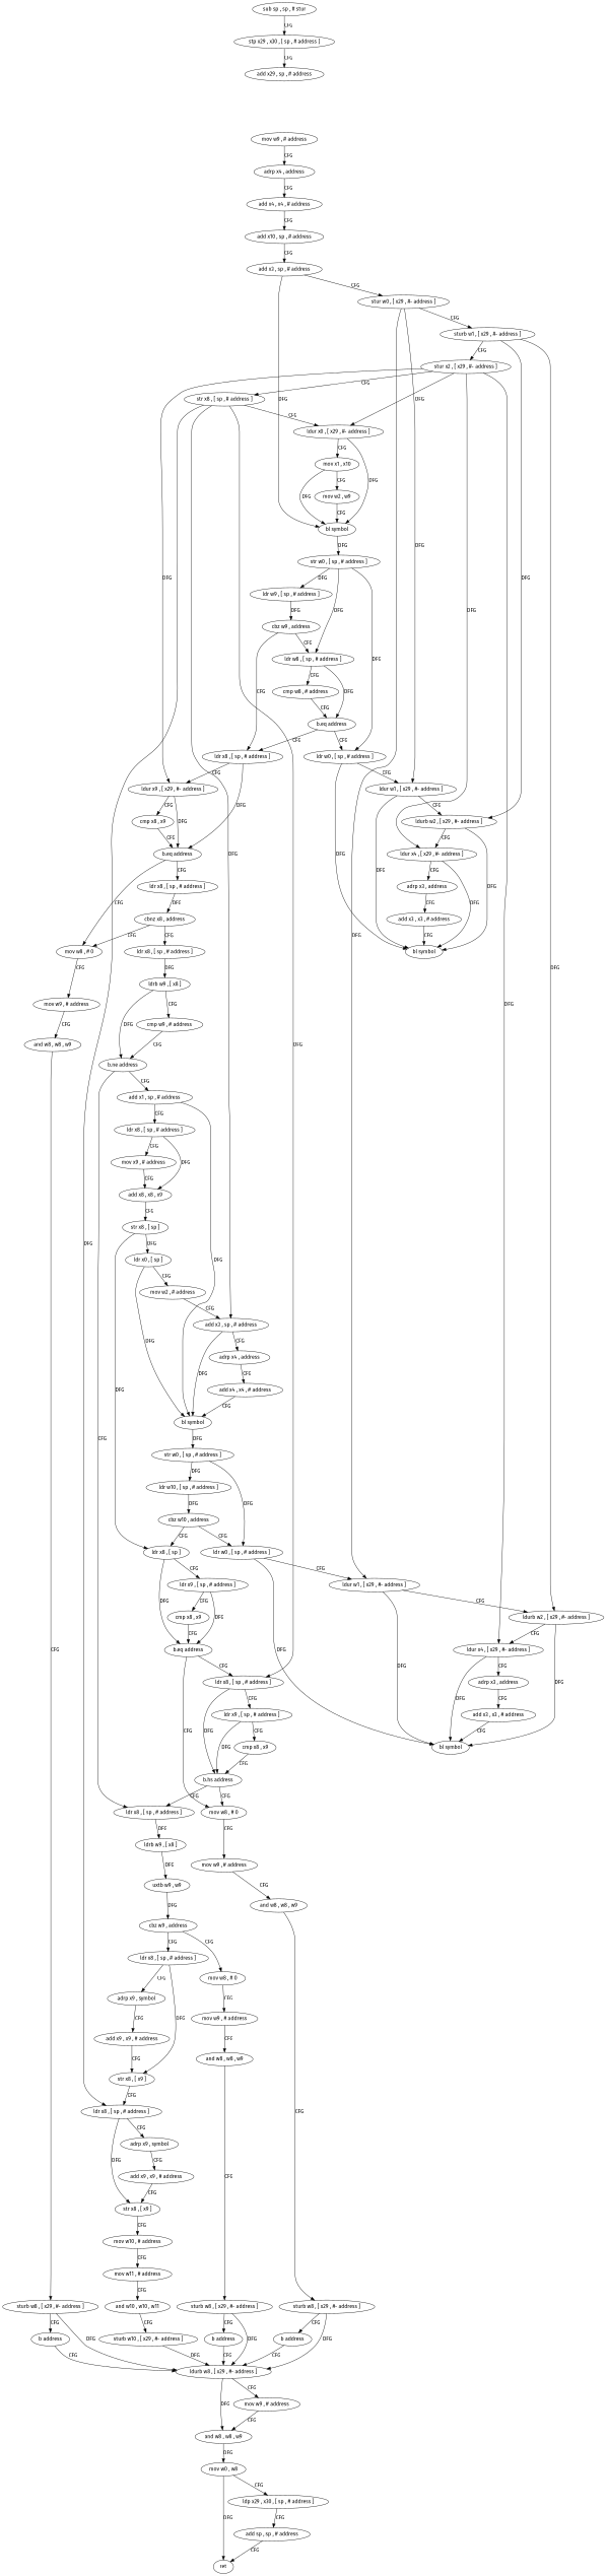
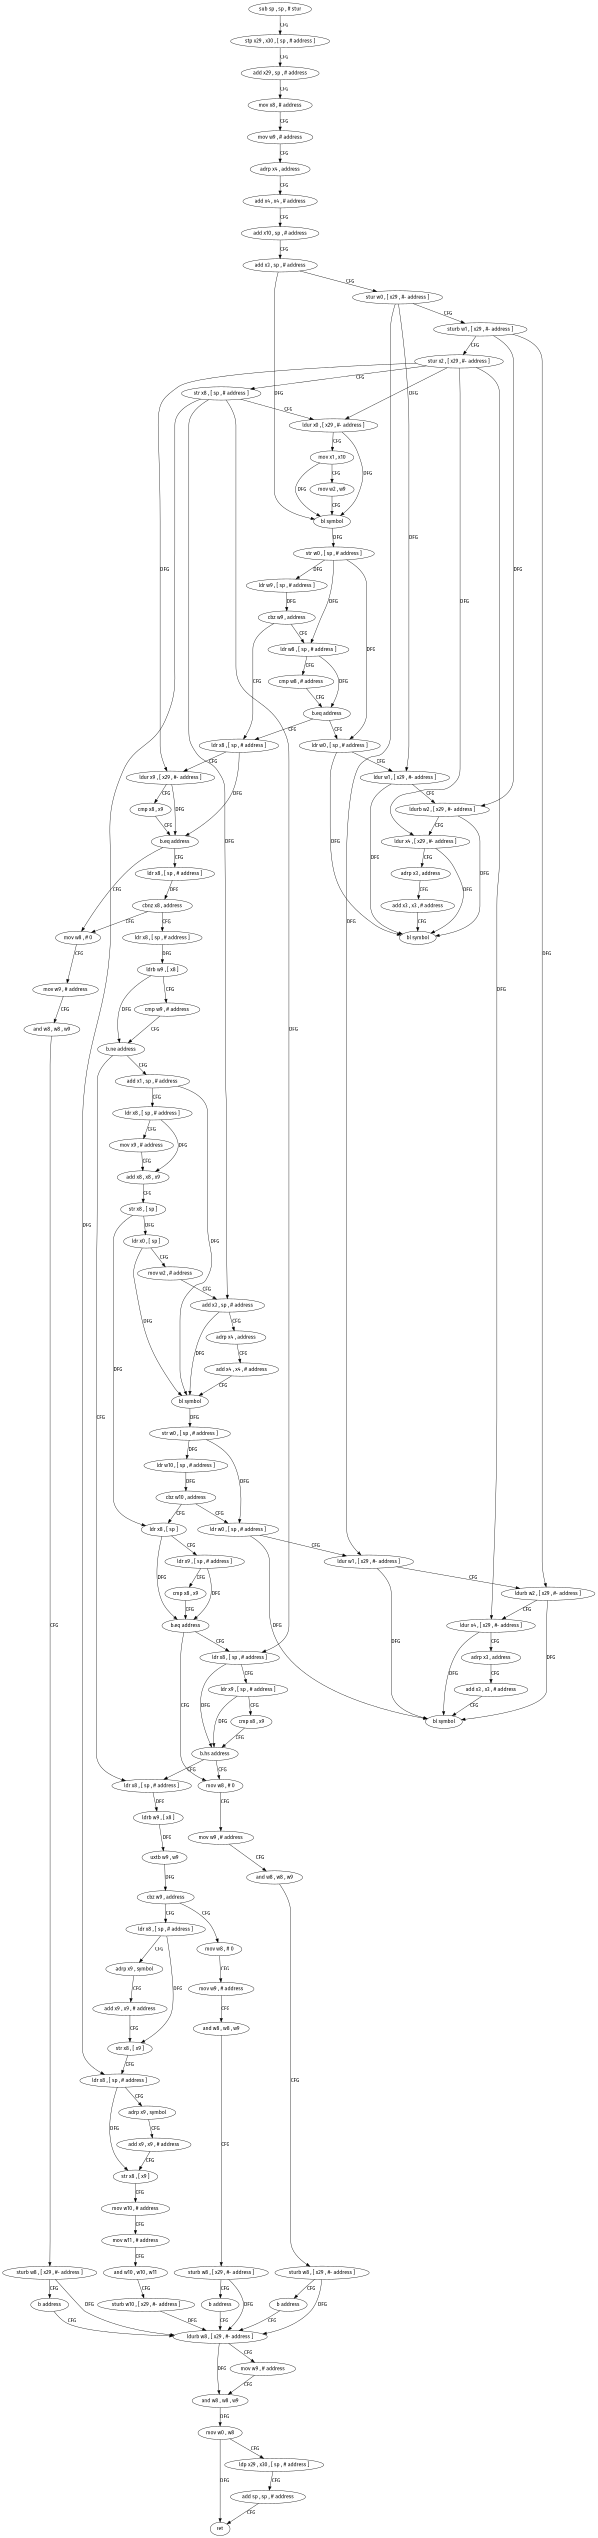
  digraph {
    fontname="Fira Sans"
    node [fontname="Fira Sans"]
    edge [fontname="Fira Sans"]
    n1 [label="sub sp , sp , # stur"]
    n2 [label="stp x29 , x30 , [ sp , # address ]"]
    n3 [label="add x29 , sp , # address"]
+   n4 [label="mov x8 , # address"]
    n5 [label="mov w9 , # address"]
    n6 [label="adrp x4 , address"]
    n7 [label="add x4 , x4 , # address"]
    n8 [label="add x10 , sp , # address"]
    n9 [label="add x3 , sp , # address"]
    n10 [label="stur w0 , [ x29 , #- address ]"]
    n11 [label="bl symbol"]
    n12 [label="sturb w1 , [ x29 , #- address ]"]
    n13 [label="ldur w1 , [ x29 , #- address ]"]
    n14 [label="ldur w1 , [ x29 , #- address ]"]
    n15 [label="str w0 , [ sp , # address ]"]
    n16 [label="stur x2 , [ x29 , #- address ]"]
    n17 [label="ldurb w2 , [ x29 , #- address ]"]
    n18 [label="ldurb w2 , [ x29 , #- address ]"]
    n19 [label="bl symbol"]
    n20 [label="bl symbol"]
    n21 [label="str x8 , [ sp , # address ]"]
    n22 [label="ldur x0 , [ x29 , #- address ]"]
    n23 [label="ldur x9 , [ x29 , #- address ]"]
    n24 [label="ldur x4 , [ x29 , #- address ]"]
    n25 [label="ldur x4 , [ x29 , #- address ]"]
    n26 [label="add x3 , sp , # address"]
    n27 [label="ldr x8 , [ sp , # address ]"]
    n28 [label="ldr x8 , [ sp , # address ]"]
    n29 [label="mov x1 , x10"]
    n30 [label="b.eq address"]
    n31 [label="cmp x8 , x9"]
    n32 [label="adrp x3 , address"]
    n33 [label="adrp x3 , address"]
    n34 [label="bl symbol"]
    n35 [label="adrp x4 , address"]
    n36 [label="adrp x9 , symbol"]
    n37 [label="str x8 , [ x9 ]"]
    n38 [label="ldr x9 , [ sp , # address ]"]
    n39 [label="b.hs address"]
    n40 [label="mov w2 , w9"]
    n41 [label="ldr w9 , [ sp , # address ]"]
    n42 [label="ldr w8 , [ sp , # address ]"]
    n43 [label="ldr w0 , [ sp , # address ]"]
    n44 [label="cbz w9 , address"]
    n45 [label="cmp w8 , # address"]
    n46 [label="b.eq address"]
    n47 [label="ldr x8 , [ sp , # address ]"]
    n48 [label="mov w8 , # 0"]
    n49 [label="ldr x8 , [ sp , # address ]"]
    n50 [label="mov w9 , # address"]
    n51 [label="cbnz x8 , address"]
    n52 [label="and w8 , w8 , w9"]
    n53 [label="ldr x8 , [ sp , # address ]"]
    n54 [label="sturb w8 , [ x29 , #- address ]"]
    n55 [label="b address"]
    n56 [label="ldurb w8 , [ x29 , #- address ]"]
    n57 [label="mov w9 , # address"]
    n58 [label="and w8 , w8 , w9"]
    n59 [label="mov w0 , w8"]
    n60 [label="ldrb w9 , [ x8 ]"]
    n61 [label="cmp w9 , # address"]
    n62 [label="b.ne address"]
    n63 [label="add x3 , x3 , # address"]
    n64 [label="ldp x29 , x30 , [ sp , # address ]"]
    n65 [label=ret]
    n66 [label="add sp , sp , # address"]
    n67 [label="ldr x8 , [ sp , # address ]"]
    n68 [label="add x1 , sp , # address"]
    n69 [label="ldrb w9 , [ x8 ]"]
    n70 [label="ldr x8 , [ sp , # address ]"]
    n71 [label="uxtb w9 , w9"]
    n72 [label="mov x9 , # address"]
    n73 [label="add x8 , x8 , x9"]
    n74 [label="str w0 , [ sp , # address ]"]
    n75 [label="cbz w9 , address"]
    n76 [label="ldr x8 , [ sp , # address ]"]
    n77 [label="mov w8 , # 0"]
    n78 [label="adrp x9 , symbol"]
    n79 [label="str x8 , [ x9 ]"]
    n80 [label="mov w9 , # address"]
    n81 [label="add x9 , x9 , # address"]
    n82 [label="and w8 , w8 , w9"]
    n83 [label="str x8 , [ sp ]"]
    n84 [label="ldr x0 , [ sp ]"]
    n85 [label="ldr x8 , [ sp ]"]
    n86 [label="mov w2 , # address"]
    n87 [label="ldr x9 , [ sp , # address ]"]
    n88 [label="b.eq address"]
    n89 [label="add x4 , x4 , # address"]
    n90 [label="ldr w10 , [ sp , # address ]"]
    n91 [label="ldr w0 , [ sp , # address ]"]
    n92 [label="cbz w10 , address"]
    n93 [label="cmp x8 , x9"]
    n94 [label="mov w8 , # 0"]
    n95 [label="add x9 , x9 , # address"]
    n96 [label="mov w10 , # address"]
    n97 [label="mov w11 , # address"]
    n98 [label="and w10 , w10 , w11"]
    n99 [label="sturb w10 , [ x29 , #- address ]"]
    n100 [label="sturb w8 , [ x29 , #- address ]"]
    n101 [label="b address"]
    n102 [label="mov w9 , # address"]
    n103 [label="and w8 , w8 , w9"]
    n104 [label="cmp x8 , x9"]
    n105 [label="add x3 , x3 , # address"]
    n106 [label="sturb w8 , [ x29 , #- address ]"]
    n107 [label="b address"]
    n1 -> n2 [label=CFG]
    n2 -> n3 [label=CFG]
+   n3 -> n4 [label=CFG]
+   n4 -> n5 [label=CFG]
    n5 -> n6 [label=CFG]
    n6 -> n7 [label=CFG]
    n7 -> n8 [label=CFG]
    n8 -> n9 [label=CFG]
    n9 -> n10 [label=CFG]
    n9 -> n11 [label=DFG]
    n10 -> n12 [label=CFG]
    n10 -> n13 [label=DFG]
    n10 -> n14 [label=DFG]
    n11 -> n15 [label=DFG]
    n12 -> n16 [label=CFG]
    n12 -> n17 [label=DFG]
    n12 -> n18 [label=DFG]
    n13 -> n17 [label=CFG]
    n13 -> n19 [label=DFG]
    n14 -> n18 [label=CFG]
    n14 -> n20 [label=DFG]
    n15 -> n41 [label=DFG]
    n15 -> n42 [label=DFG]
    n15 -> n43 [label=DFG]
    n16 -> n21 [label=CFG]
    n16 -> n22 [label=DFG]
    n16 -> n23 [label=DFG]
    n16 -> n24 [label=DFG]
    n16 -> n25 [label=DFG]
    n17 -> n19 [label=DFG]
    n17 -> n24 [label=CFG]
    n18 -> n20 [label=DFG]
    n18 -> n25 [label=CFG]
    n21 -> n22 [label=CFG]
    n21 -> n26 [label=DFG]
    n21 -> n27 [label=DFG]
    n21 -> n28 [label=DFG]
    n22 -> n11 [label=DFG]
    n22 -> n29 [label=CFG]
    n23 -> n30 [label=DFG]
    n23 -> n31 [label=CFG]
    n24 -> n19 [label=DFG]
    n24 -> n32 [label=CFG]
    n25 -> n20 [label=DFG]
    n25 -> n33 [label=CFG]
    n26 -> n34 [label=DFG]
    n26 -> n35 [label=CFG]
    n27 -> n36 [label=CFG]
    n27 -> n37 [label=DFG]
    n28 -> n38 [label=CFG]
    n28 -> n39 [label=DFG]
    n29 -> n11 [label=DFG]
    n29 -> n40 [label=CFG]
    n30 -> n48 [label=CFG]
    n30 -> n49 [label=CFG]
    n31 -> n30 [label=CFG]
    n32 -> n63 [label=CFG]
    n33 -> n105 [label=CFG]
    n34 -> n74 [label=DFG]
    n35 -> n89 [label=CFG]
    n36 -> n95 [label=CFG]
    n37 -> n96 [label=CFG]
    n38 -> n39 [label=DFG]
    n38 -> n104 [label=CFG]
    n39 -> n67 [label=CFG]
    n39 -> n94 [label=CFG]
    n40 -> n11 [label=CFG]
    n41 -> n44 [label=DFG]
    n42 -> n45 [label=CFG]
    n42 -> n46 [label=DFG]
    n43 -> n13 [label=CFG]
    n43 -> n19 [label=DFG]
    n44 -> n42 [label=CFG]
    n44 -> n47 [label=CFG]
    n45 -> n46 [label=CFG]
    n46 -> n43 [label=CFG]
    n46 -> n47 [label=CFG]
    n47 -> n23 [label=CFG]
    n47 -> n30 [label=DFG]
    n48 -> n50 [label=CFG]
    n49 -> n51 [label=DFG]
    n50 -> n52 [label=CFG]
    n51 -> n48 [label=CFG]
    n51 -> n53 [label=CFG]
    n52 -> n54 [label=CFG]
    n53 -> n60 [label=DFG]
    n54 -> n55 [label=CFG]
    n54 -> n56 [label=DFG]
    n55 -> n56 [label=CFG]
    n56 -> n57 [label=CFG]
    n56 -> n58 [label=DFG]
    n57 -> n58 [label=CFG]
    n58 -> n59 [label=DFG]
    n59 -> n64 [label=CFG]
    n59 -> n65 [label=DFG]
    n60 -> n61 [label=CFG]
    n60 -> n62 [label=DFG]
    n61 -> n62 [label=CFG]
    n62 -> n67 [label=CFG]
    n62 -> n68 [label=CFG]
    n63 -> n19 [label=CFG]
    n64 -> n66 [label=CFG]
    n66 -> n65 [label=CFG]
    n67 -> n69 [label=DFG]
    n68 -> n34 [label=DFG]
    n68 -> n70 [label=CFG]
    n69 -> n71 [label=DFG]
    n70 -> n72 [label=CFG]
    n70 -> n73 [label=DFG]
    n71 -> n75 [label=DFG]
    n72 -> n73 [label=CFG]
    n73 -> n83 [label=CFG]
    n74 -> n90 [label=DFG]
    n74 -> n91 [label=DFG]
    n75 -> n76 [label=CFG]
    n75 -> n77 [label=CFG]
    n76 -> n78 [label=CFG]
    n76 -> n79 [label=DFG]
    n77 -> n80 [label=CFG]
    n78 -> n81 [label=CFG]
    n79 -> n27 [label=CFG]
    n80 -> n82 [label=CFG]
    n81 -> n79 [label=CFG]
    n82 -> n100 [label=CFG]
    n83 -> n84 [label=DFG]
    n83 -> n85 [label=DFG]
    n84 -> n34 [label=DFG]
    n84 -> n86 [label=CFG]
    n85 -> n87 [label=CFG]
    n85 -> n88 [label=DFG]
    n86 -> n26 [label=CFG]
    n87 -> n88 [label=DFG]
    n87 -> n93 [label=CFG]
    n88 -> n28 [label=CFG]
    n88 -> n94 [label=CFG]
    n89 -> n34 [label=CFG]
    n90 -> n92 [label=DFG]
    n91 -> n14 [label=CFG]
    n91 -> n20 [label=DFG]
    n92 -> n85 [label=CFG]
    n92 -> n91 [label=CFG]
    n93 -> n88 [label=CFG]
    n94 -> n102 [label=CFG]
    n95 -> n37 [label=CFG]
    n96 -> n97 [label=CFG]
    n97 -> n98 [label=CFG]
    n98 -> n99 [label=CFG]
    n99 -> n56 [label=DFG]
    n100 -> n56 [label=DFG]
    n100 -> n101 [label=CFG]
    n101 -> n56 [label=CFG]
    n102 -> n103 [label=CFG]
    n103 -> n106 [label=CFG]
    n104 -> n39 [label=CFG]
    n105 -> n20 [label=CFG]
    n106 -> n56 [label=DFG]
    n106 -> n107 [label=CFG]
    n107 -> n56 [label=CFG]
  }
